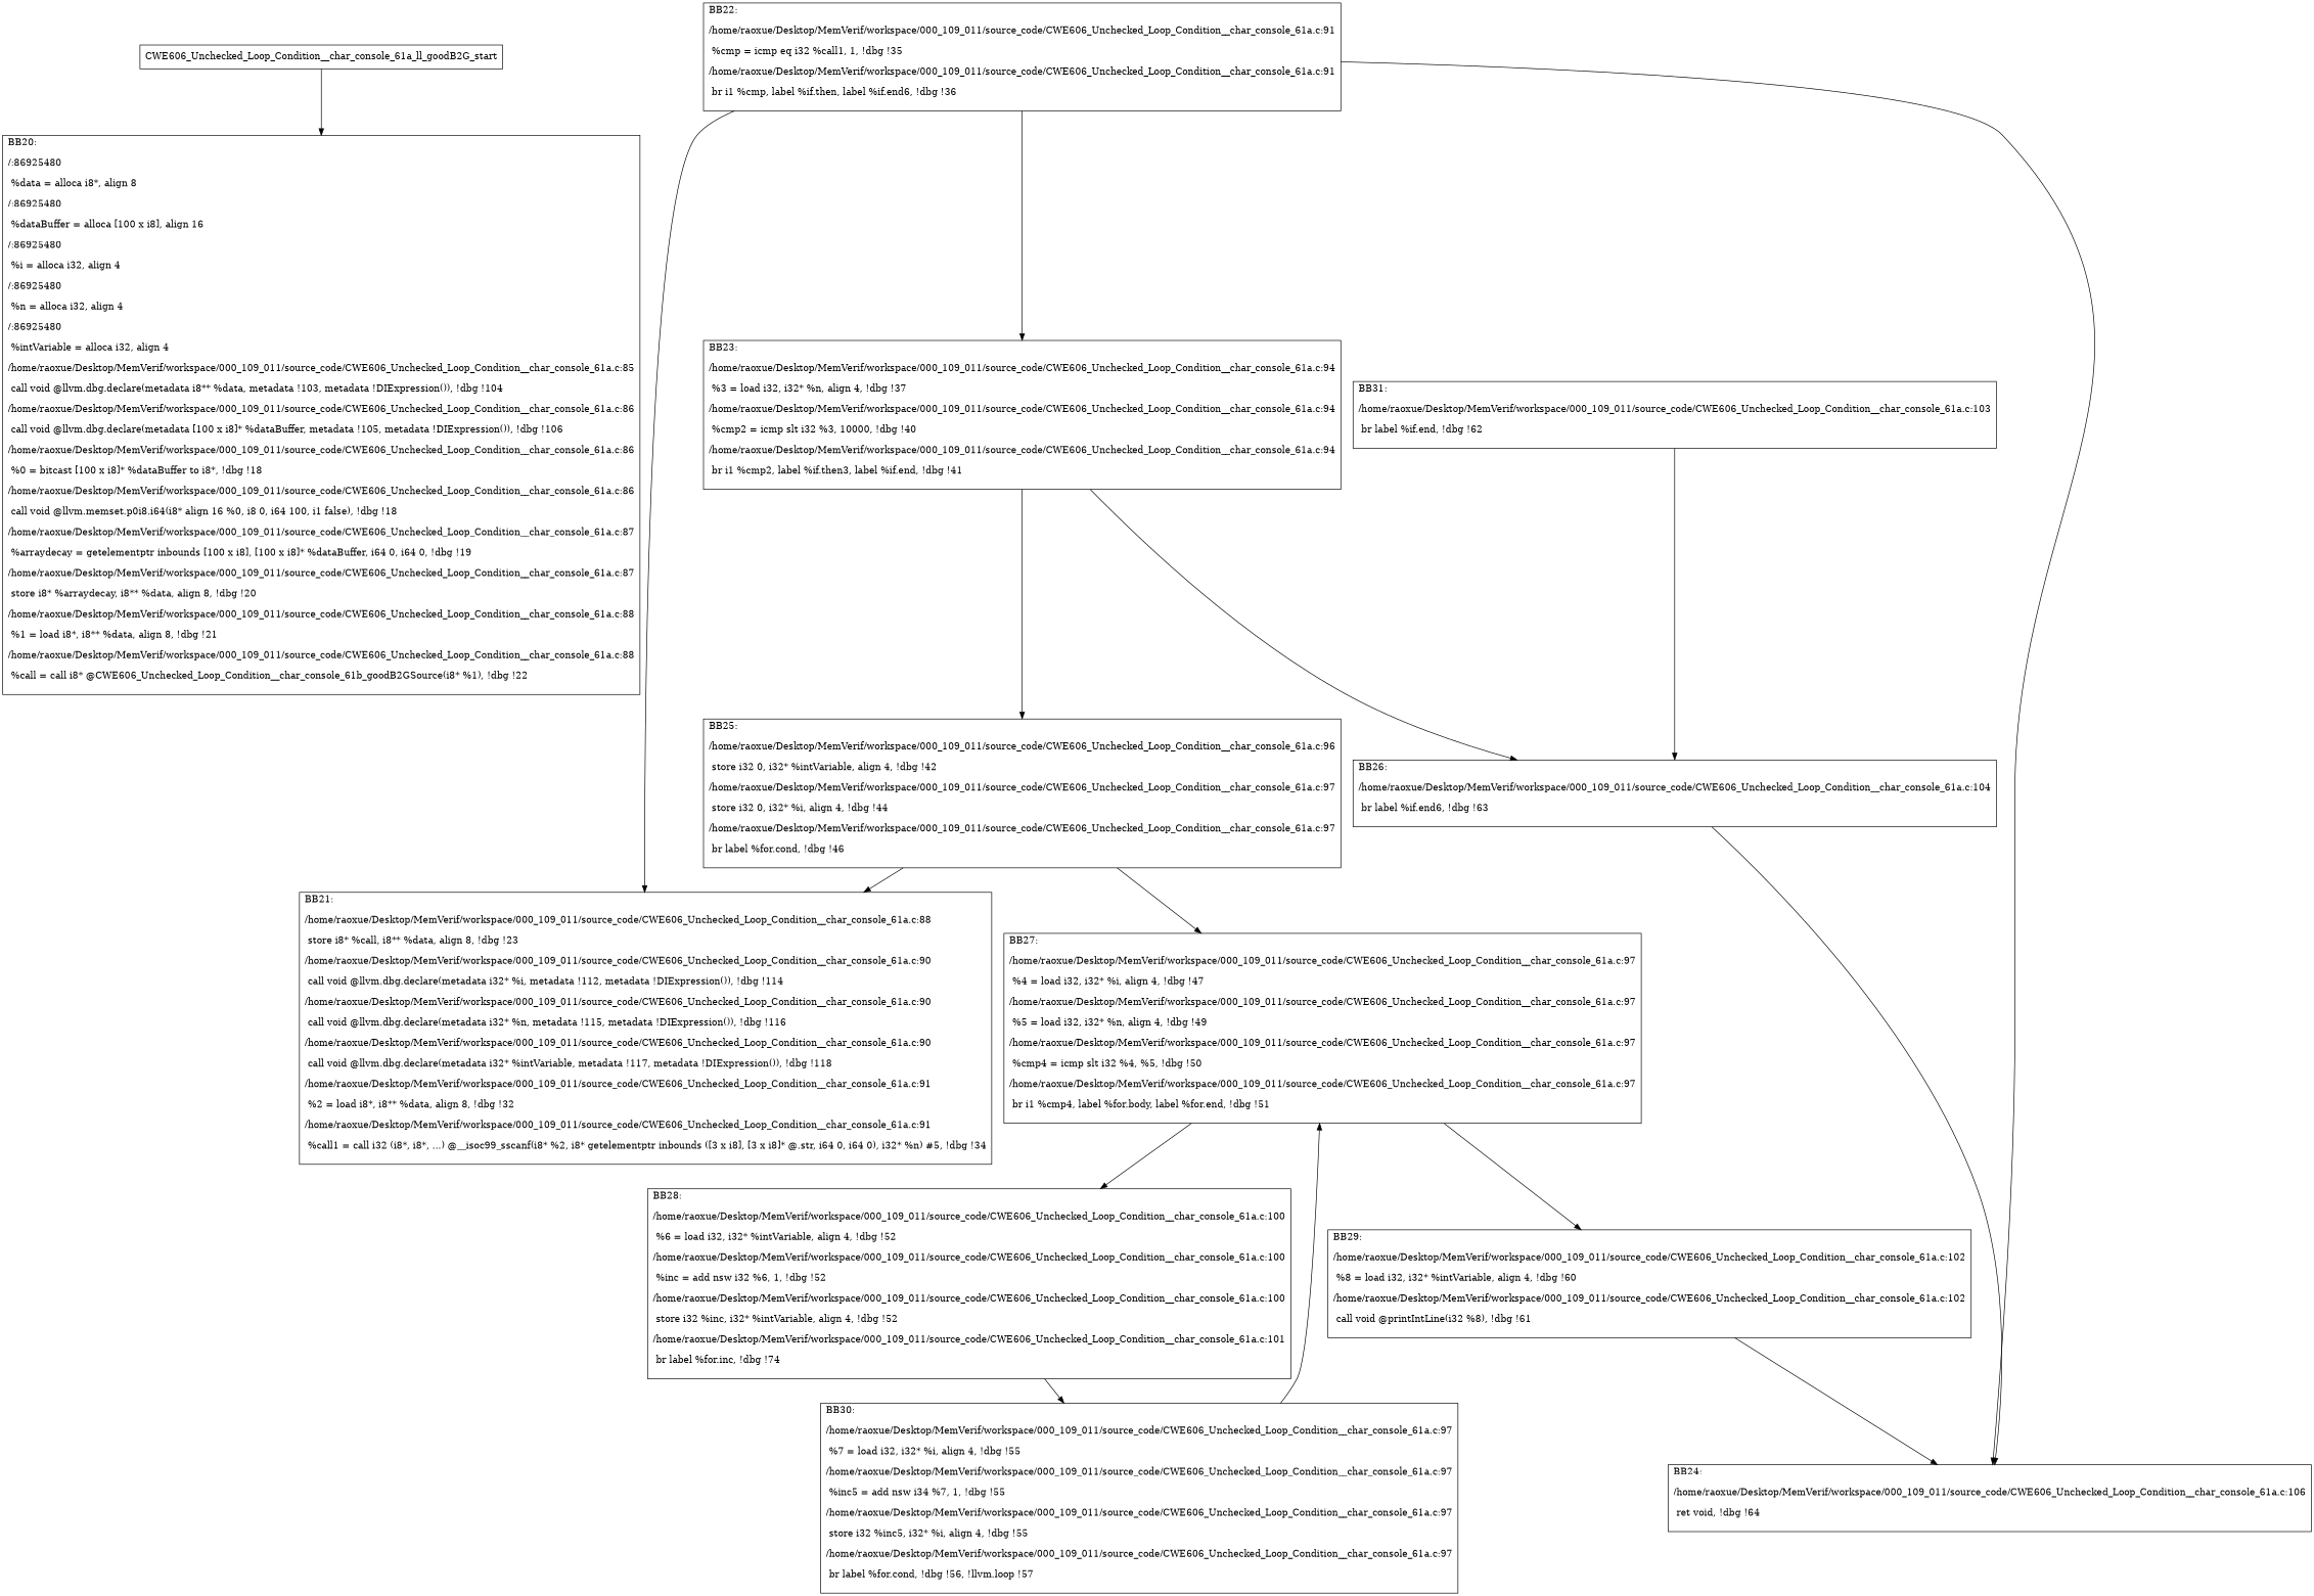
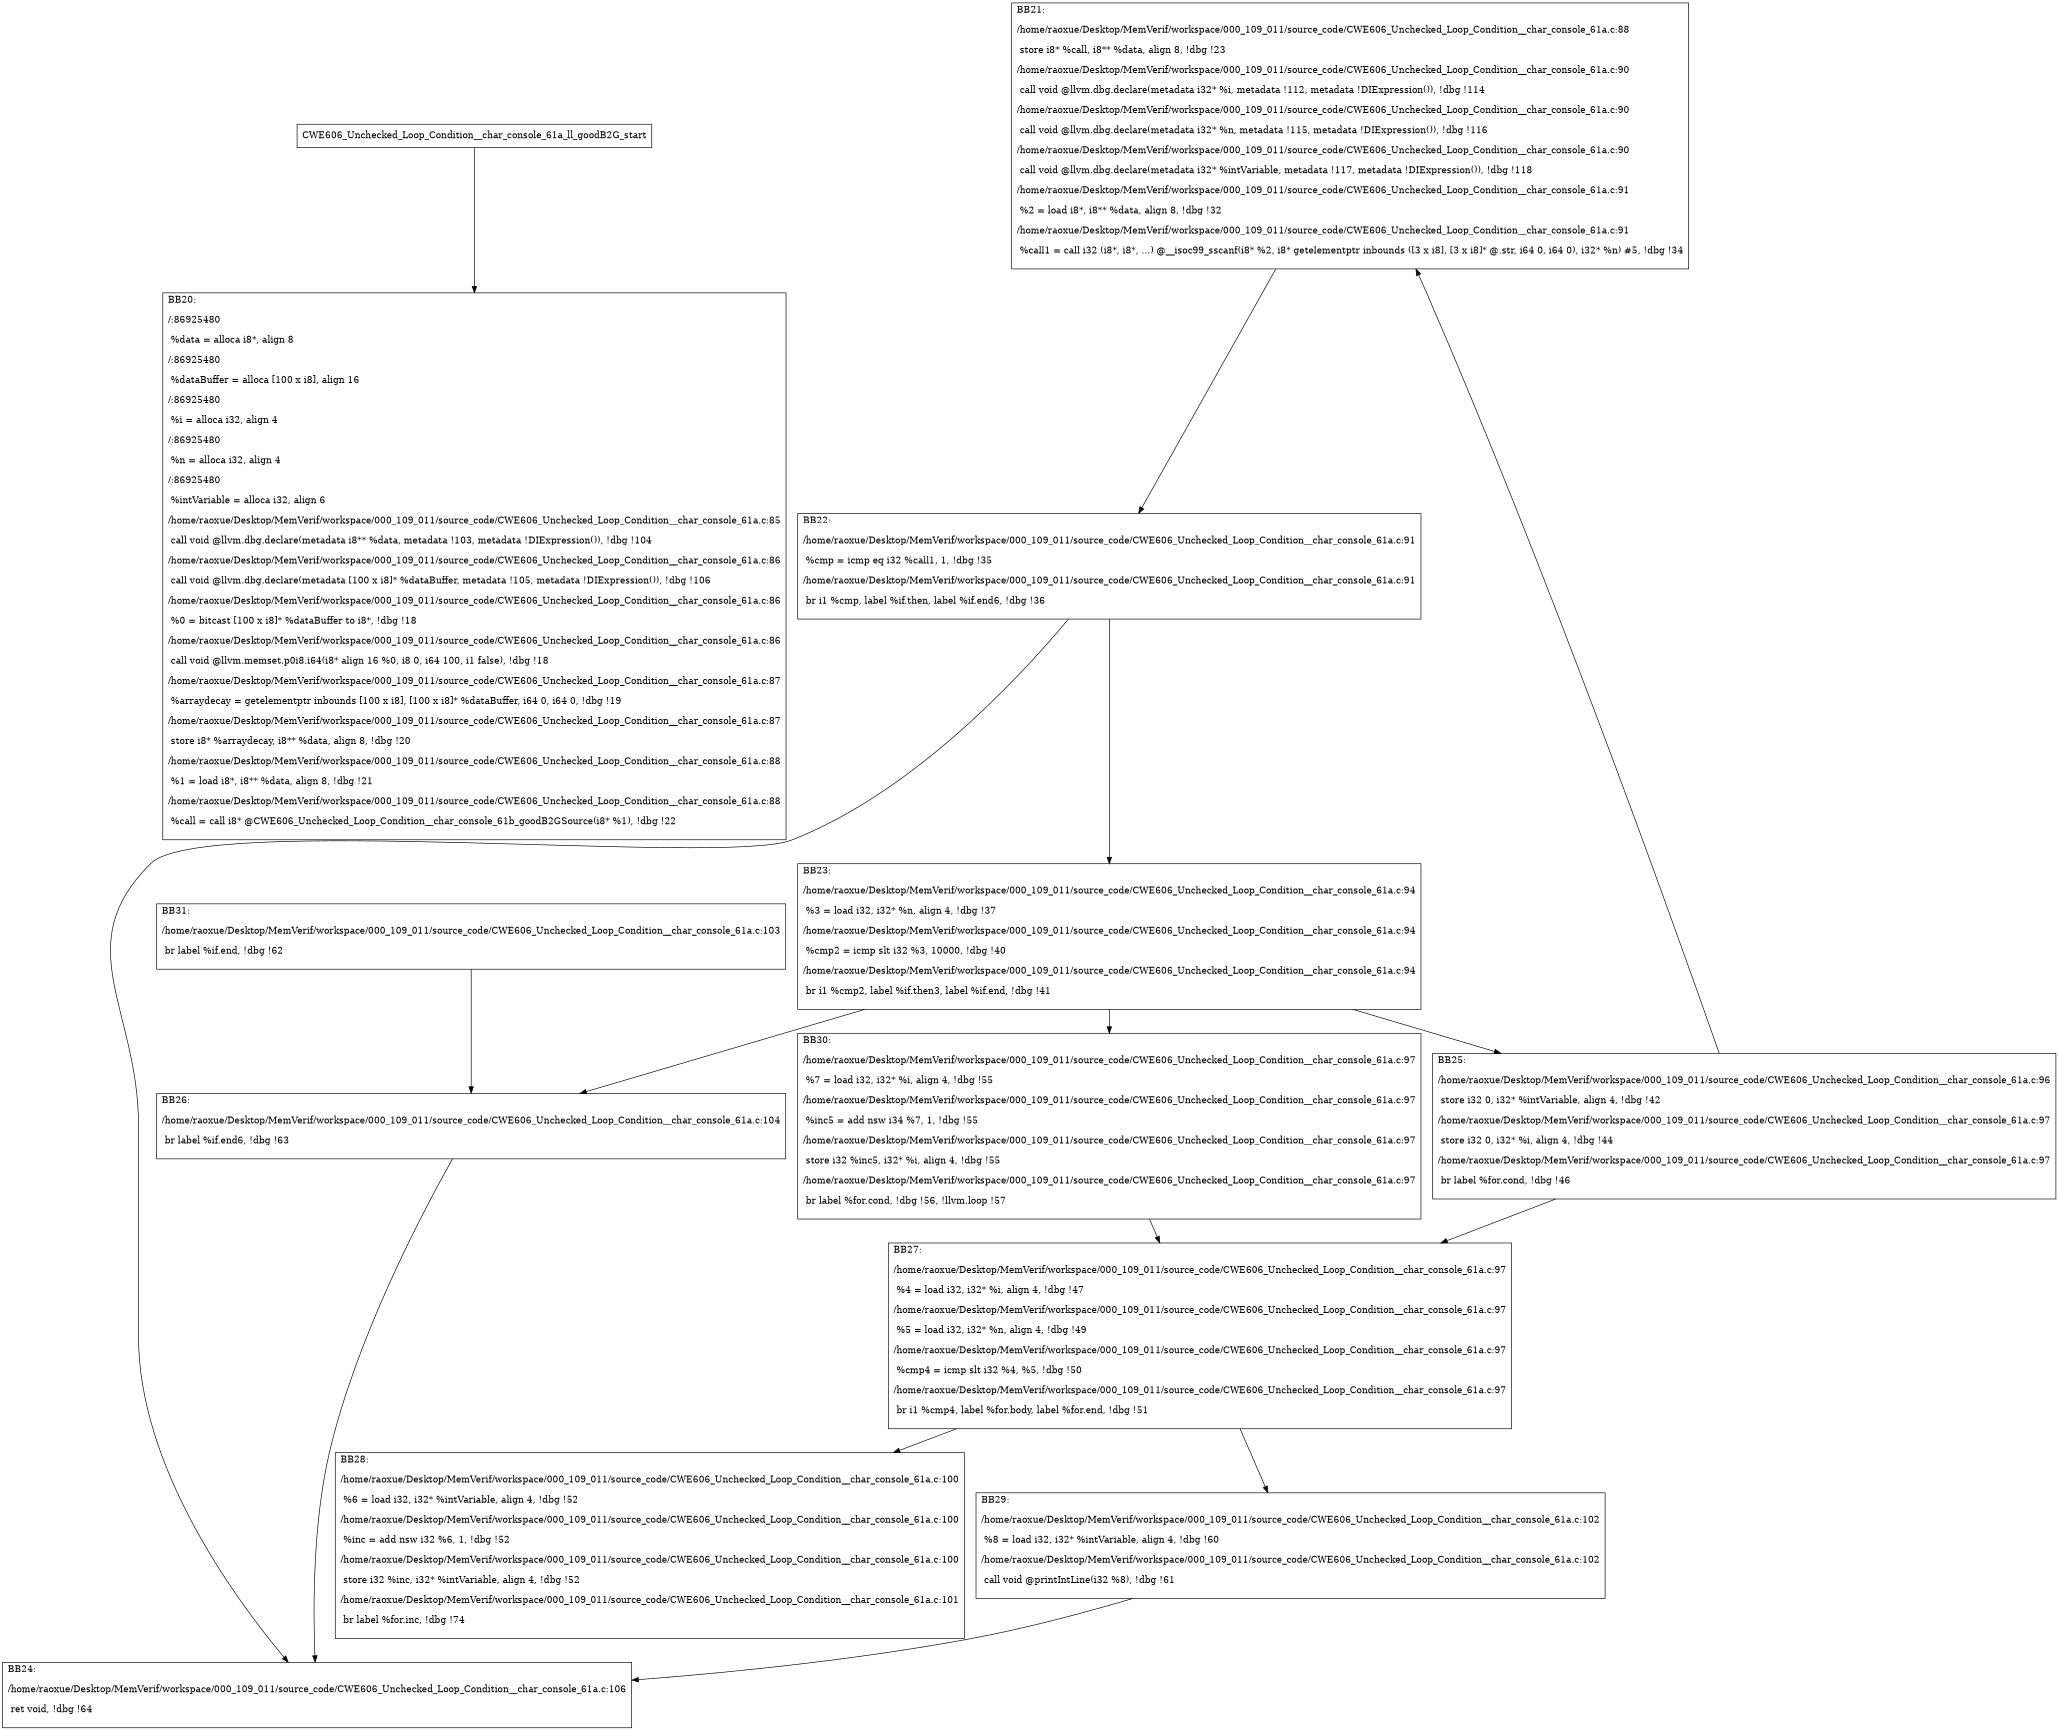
  digraph {
    node [shape=record]
    n1 [label="{CWE606_Unchecked_Loop_Condition__char_console_61a_ll_goodB2G_start}"]
-   n2 [label="{BB20:\l\l/:86925480\l\n  %data = alloca i8*, align 8\l\n/:86925480\l\n  %dataBuffer = alloca [100 x i8], align 16\l\n/:86925480\l\n  %i = alloca i32, align 4\l\n/:86925480\l\n  %n = alloca i32, align 4\l\n/:86925480\l\n  %intVariable = alloca i32, align 4\l\n/home/raoxue/Desktop/MemVerif/workspace/000_109_011/source_code/CWE606_Unchecked_Loop_Condition__char_console_61a.c:85\l\n  call void @llvm.dbg.declare(metadata i8** %data, metadata !103, metadata !DIExpression()), !dbg !104\l\n/home/raoxue/Desktop/MemVerif/workspace/000_109_011/source_code/CWE606_Unchecked_Loop_Condition__char_console_61a.c:86\l\n  call void @llvm.dbg.declare(metadata [100 x i8]* %dataBuffer, metadata !105, metadata !DIExpression()), !dbg !106\l\n/home/raoxue/Desktop/MemVerif/workspace/000_109_011/source_code/CWE606_Unchecked_Loop_Condition__char_console_61a.c:86\l\n  %0 = bitcast [100 x i8]* %dataBuffer to i8*, !dbg !18\l\n/home/raoxue/Desktop/MemVerif/workspace/000_109_011/source_code/CWE606_Unchecked_Loop_Condition__char_console_61a.c:86\l\n  call void @llvm.memset.p0i8.i64(i8* align 16 %0, i8 0, i64 100, i1 false), !dbg !18\l\n/home/raoxue/Desktop/MemVerif/workspace/000_109_011/source_code/CWE606_Unchecked_Loop_Condition__char_console_61a.c:87\l\n  %arraydecay = getelementptr inbounds [100 x i8], [100 x i8]* %dataBuffer, i64 0, i64 0, !dbg !19\l\n/home/raoxue/Desktop/MemVerif/workspace/000_109_011/source_code/CWE606_Unchecked_Loop_Condition__char_console_61a.c:87\l\n  store i8* %arraydecay, i8** %data, align 8, !dbg !20\l\n/home/raoxue/Desktop/MemVerif/workspace/000_109_011/source_code/CWE606_Unchecked_Loop_Condition__char_console_61a.c:88\l\n  %1 = load i8*, i8** %data, align 8, !dbg !21\l\n/home/raoxue/Desktop/MemVerif/workspace/000_109_011/source_code/CWE606_Unchecked_Loop_Condition__char_console_61a.c:88\l\n  %call = call i8* @CWE606_Unchecked_Loop_Condition__char_console_61b_goodB2GSource(i8* %1), !dbg !22\l\n}"]
+   n2 [label="{BB20:\l\l/:86925480\l\n  %data = alloca i8*, align 8\l\n/:86925480\l\n  %dataBuffer = alloca [100 x i8], align 16\l\n/:86925480\l\n  %i = alloca i32, align 4\l\n/:86925480\l\n  %n = alloca i32, align 4\l\n/:86925480\l\n  %intVariable = alloca i32, align 6\l\n/home/raoxue/Desktop/MemVerif/workspace/000_109_011/source_code/CWE606_Unchecked_Loop_Condition__char_console_61a.c:85\l\n  call void @llvm.dbg.declare(metadata i8** %data, metadata !103, metadata !DIExpression()), !dbg !104\l\n/home/raoxue/Desktop/MemVerif/workspace/000_109_011/source_code/CWE606_Unchecked_Loop_Condition__char_console_61a.c:86\l\n  call void @llvm.dbg.declare(metadata [100 x i8]* %dataBuffer, metadata !105, metadata !DIExpression()), !dbg !106\l\n/home/raoxue/Desktop/MemVerif/workspace/000_109_011/source_code/CWE606_Unchecked_Loop_Condition__char_console_61a.c:86\l\n  %0 = bitcast [100 x i8]* %dataBuffer to i8*, !dbg !18\l\n/home/raoxue/Desktop/MemVerif/workspace/000_109_011/source_code/CWE606_Unchecked_Loop_Condition__char_console_61a.c:86\l\n  call void @llvm.memset.p0i8.i64(i8* align 16 %0, i8 0, i64 100, i1 false), !dbg !18\l\n/home/raoxue/Desktop/MemVerif/workspace/000_109_011/source_code/CWE606_Unchecked_Loop_Condition__char_console_61a.c:87\l\n  %arraydecay = getelementptr inbounds [100 x i8], [100 x i8]* %dataBuffer, i64 0, i64 0, !dbg !19\l\n/home/raoxue/Desktop/MemVerif/workspace/000_109_011/source_code/CWE606_Unchecked_Loop_Condition__char_console_61a.c:87\l\n  store i8* %arraydecay, i8** %data, align 8, !dbg !20\l\n/home/raoxue/Desktop/MemVerif/workspace/000_109_011/source_code/CWE606_Unchecked_Loop_Condition__char_console_61a.c:88\l\n  %1 = load i8*, i8** %data, align 8, !dbg !21\l\n/home/raoxue/Desktop/MemVerif/workspace/000_109_011/source_code/CWE606_Unchecked_Loop_Condition__char_console_61a.c:88\l\n  %call = call i8* @CWE606_Unchecked_Loop_Condition__char_console_61b_goodB2GSource(i8* %1), !dbg !22\l\n}"]
    n3 [label="{BB21:\l\l/home/raoxue/Desktop/MemVerif/workspace/000_109_011/source_code/CWE606_Unchecked_Loop_Condition__char_console_61a.c:88\l\n  store i8* %call, i8** %data, align 8, !dbg !23\l\n/home/raoxue/Desktop/MemVerif/workspace/000_109_011/source_code/CWE606_Unchecked_Loop_Condition__char_console_61a.c:90\l\n  call void @llvm.dbg.declare(metadata i32* %i, metadata !112, metadata !DIExpression()), !dbg !114\l\n/home/raoxue/Desktop/MemVerif/workspace/000_109_011/source_code/CWE606_Unchecked_Loop_Condition__char_console_61a.c:90\l\n  call void @llvm.dbg.declare(metadata i32* %n, metadata !115, metadata !DIExpression()), !dbg !116\l\n/home/raoxue/Desktop/MemVerif/workspace/000_109_011/source_code/CWE606_Unchecked_Loop_Condition__char_console_61a.c:90\l\n  call void @llvm.dbg.declare(metadata i32* %intVariable, metadata !117, metadata !DIExpression()), !dbg !118\l\n/home/raoxue/Desktop/MemVerif/workspace/000_109_011/source_code/CWE606_Unchecked_Loop_Condition__char_console_61a.c:91\l\n  %2 = load i8*, i8** %data, align 8, !dbg !32\l\n/home/raoxue/Desktop/MemVerif/workspace/000_109_011/source_code/CWE606_Unchecked_Loop_Condition__char_console_61a.c:91\l\n  %call1 = call i32 (i8*, i8*, ...) @__isoc99_sscanf(i8* %2, i8* getelementptr inbounds ([3 x i8], [3 x i8]* @.str, i64 0, i64 0), i32* %n) #5, !dbg !34\l\n}"]
    n4 [label="{BB22:\l\l/home/raoxue/Desktop/MemVerif/workspace/000_109_011/source_code/CWE606_Unchecked_Loop_Condition__char_console_61a.c:91\l\n  %cmp = icmp eq i32 %call1, 1, !dbg !35\l\n/home/raoxue/Desktop/MemVerif/workspace/000_109_011/source_code/CWE606_Unchecked_Loop_Condition__char_console_61a.c:91\l\n  br i1 %cmp, label %if.then, label %if.end6, !dbg !36\l\n}"]
    n5 [label="{BB23:\l\l/home/raoxue/Desktop/MemVerif/workspace/000_109_011/source_code/CWE606_Unchecked_Loop_Condition__char_console_61a.c:94\l\n  %3 = load i32, i32* %n, align 4, !dbg !37\l\n/home/raoxue/Desktop/MemVerif/workspace/000_109_011/source_code/CWE606_Unchecked_Loop_Condition__char_console_61a.c:94\l\n  %cmp2 = icmp slt i32 %3, 10000, !dbg !40\l\n/home/raoxue/Desktop/MemVerif/workspace/000_109_011/source_code/CWE606_Unchecked_Loop_Condition__char_console_61a.c:94\l\n  br i1 %cmp2, label %if.then3, label %if.end, !dbg !41\l\n}"]
    n6 [label="{BB24:\l\l/home/raoxue/Desktop/MemVerif/workspace/000_109_011/source_code/CWE606_Unchecked_Loop_Condition__char_console_61a.c:106\l\n  ret void, !dbg !64\l\n}"]
    n7 [label="{BB25:\l\l/home/raoxue/Desktop/MemVerif/workspace/000_109_011/source_code/CWE606_Unchecked_Loop_Condition__char_console_61a.c:96\l\n  store i32 0, i32* %intVariable, align 4, !dbg !42\l\n/home/raoxue/Desktop/MemVerif/workspace/000_109_011/source_code/CWE606_Unchecked_Loop_Condition__char_console_61a.c:97\l\n  store i32 0, i32* %i, align 4, !dbg !44\l\n/home/raoxue/Desktop/MemVerif/workspace/000_109_011/source_code/CWE606_Unchecked_Loop_Condition__char_console_61a.c:97\l\n  br label %for.cond, !dbg !46\l\n}"]
    n8 [label="{BB26:\l\l/home/raoxue/Desktop/MemVerif/workspace/000_109_011/source_code/CWE606_Unchecked_Loop_Condition__char_console_61a.c:104\l\n  br label %if.end6, !dbg !63\l\n}"]
    n9 [label="{BB27:\l\l/home/raoxue/Desktop/MemVerif/workspace/000_109_011/source_code/CWE606_Unchecked_Loop_Condition__char_console_61a.c:97\l\n  %4 = load i32, i32* %i, align 4, !dbg !47\l\n/home/raoxue/Desktop/MemVerif/workspace/000_109_011/source_code/CWE606_Unchecked_Loop_Condition__char_console_61a.c:97\l\n  %5 = load i32, i32* %n, align 4, !dbg !49\l\n/home/raoxue/Desktop/MemVerif/workspace/000_109_011/source_code/CWE606_Unchecked_Loop_Condition__char_console_61a.c:97\l\n  %cmp4 = icmp slt i32 %4, %5, !dbg !50\l\n/home/raoxue/Desktop/MemVerif/workspace/000_109_011/source_code/CWE606_Unchecked_Loop_Condition__char_console_61a.c:97\l\n  br i1 %cmp4, label %for.body, label %for.end, !dbg !51\l\n}"]
    n10 [label="{BB28:\l\l/home/raoxue/Desktop/MemVerif/workspace/000_109_011/source_code/CWE606_Unchecked_Loop_Condition__char_console_61a.c:100\l\n  %6 = load i32, i32* %intVariable, align 4, !dbg !52\l\n/home/raoxue/Desktop/MemVerif/workspace/000_109_011/source_code/CWE606_Unchecked_Loop_Condition__char_console_61a.c:100\l\n  %inc = add nsw i32 %6, 1, !dbg !52\l\n/home/raoxue/Desktop/MemVerif/workspace/000_109_011/source_code/CWE606_Unchecked_Loop_Condition__char_console_61a.c:100\l\n  store i32 %inc, i32* %intVariable, align 4, !dbg !52\l\n/home/raoxue/Desktop/MemVerif/workspace/000_109_011/source_code/CWE606_Unchecked_Loop_Condition__char_console_61a.c:101\l\n  br label %for.inc, !dbg !74\l\n}"]
    n11 [label="{BB29:\l\l/home/raoxue/Desktop/MemVerif/workspace/000_109_011/source_code/CWE606_Unchecked_Loop_Condition__char_console_61a.c:102\l\n  %8 = load i32, i32* %intVariable, align 4, !dbg !60\l\n/home/raoxue/Desktop/MemVerif/workspace/000_109_011/source_code/CWE606_Unchecked_Loop_Condition__char_console_61a.c:102\l\n  call void @printIntLine(i32 %8), !dbg !61\l\n}"]
    n12 [label="{BB30:\l\l/home/raoxue/Desktop/MemVerif/workspace/000_109_011/source_code/CWE606_Unchecked_Loop_Condition__char_console_61a.c:97\l\n  %7 = load i32, i32* %i, align 4, !dbg !55\l\n/home/raoxue/Desktop/MemVerif/workspace/000_109_011/source_code/CWE606_Unchecked_Loop_Condition__char_console_61a.c:97\l\n  %inc5 = add nsw i34 %7, 1, !dbg !55\l\n/home/raoxue/Desktop/MemVerif/workspace/000_109_011/source_code/CWE606_Unchecked_Loop_Condition__char_console_61a.c:97\l\n  store i32 %inc5, i32* %i, align 4, !dbg !55\l\n/home/raoxue/Desktop/MemVerif/workspace/000_109_011/source_code/CWE606_Unchecked_Loop_Condition__char_console_61a.c:97\l\n  br label %for.cond, !dbg !56, !llvm.loop !57\l\n}"]
    n13 [label="{BB31:\l\l/home/raoxue/Desktop/MemVerif/workspace/000_109_011/source_code/CWE606_Unchecked_Loop_Condition__char_console_61a.c:103\l\n  br label %if.end, !dbg !62\l\n}"]
    n1 -> n2
-   n4 -> n3
+   n3 -> n4
    n4 -> n5
    n4 -> n6
    n5 -> n7
    n5 -> n8
    n7 -> n3
    n7 -> n9
    n8 -> n6
    n9 -> n10
    n9 -> n11
-   n10 -> n12
+   n5 -> n12
    n11 -> n6
    n12 -> n9
    n13 -> n8
  }
